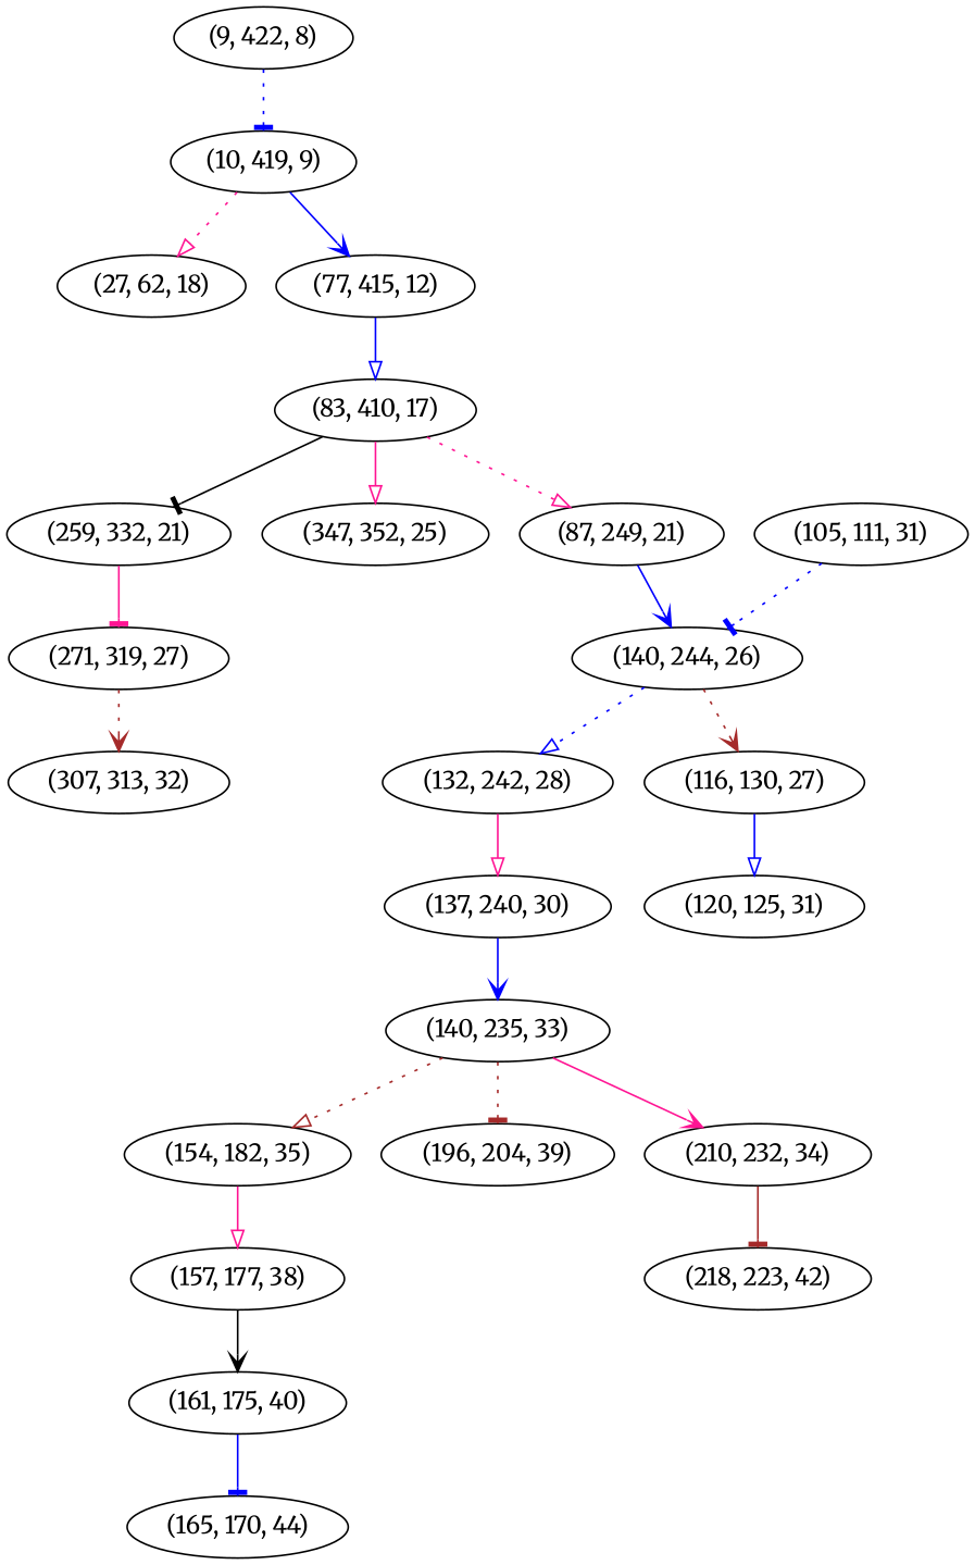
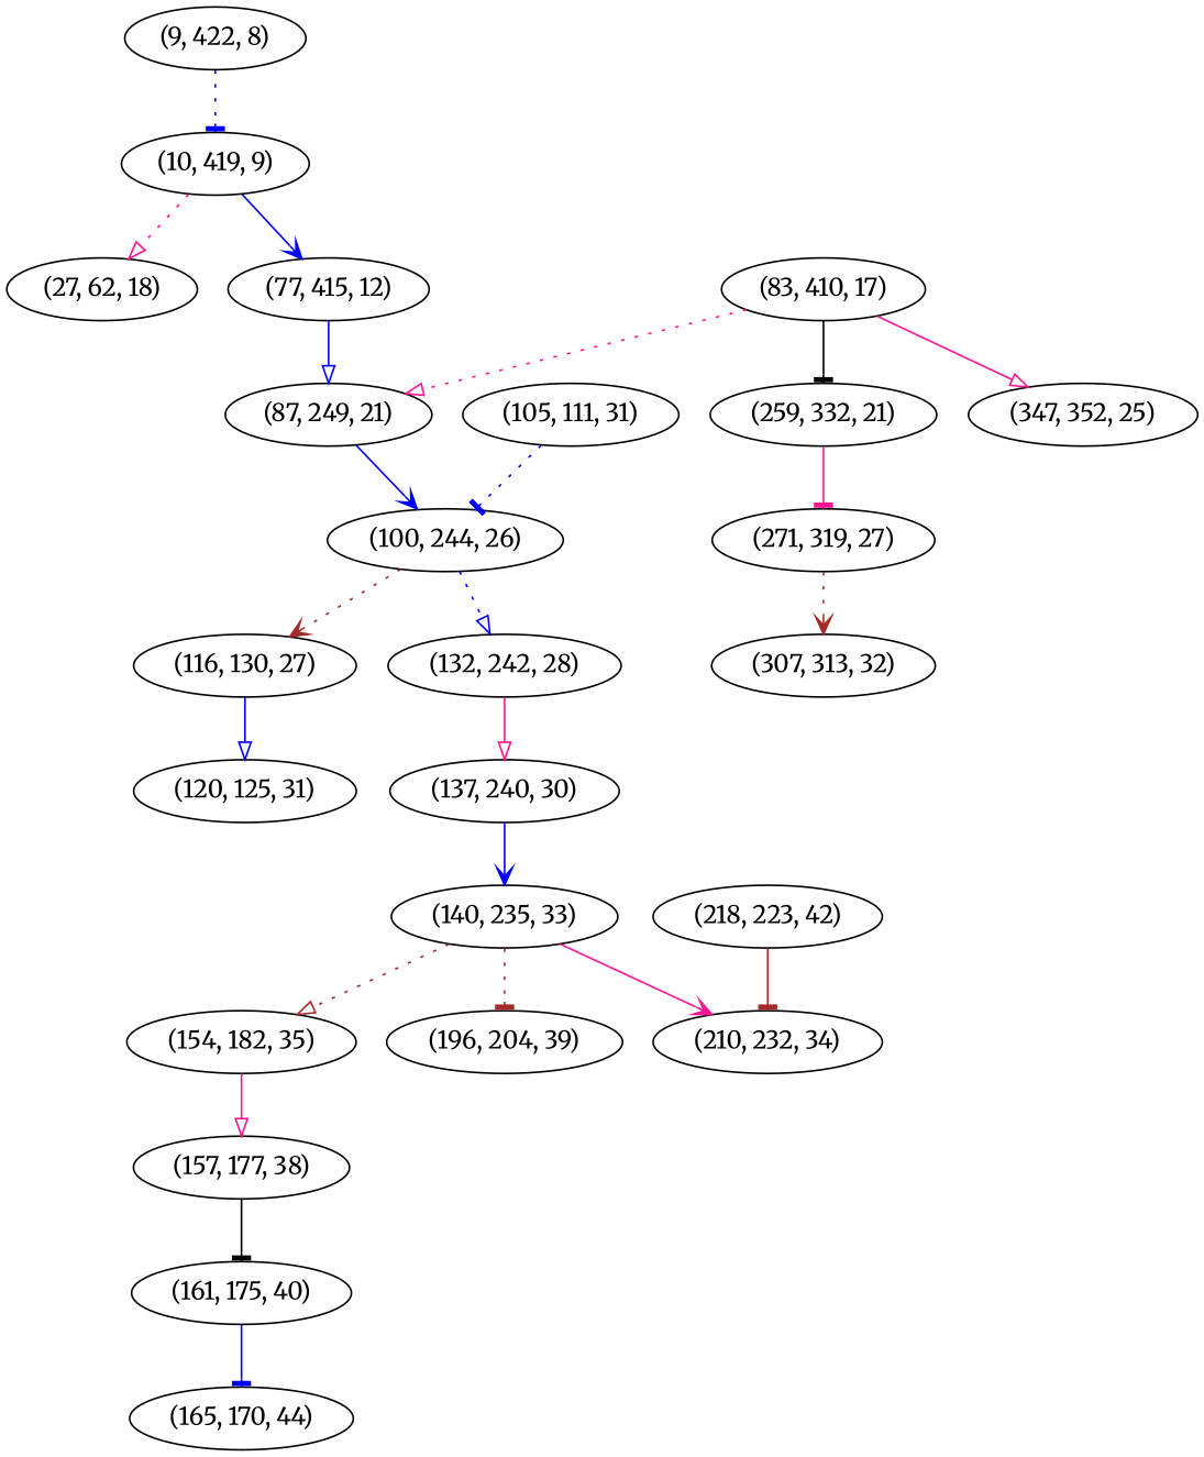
  digraph {
    fontname=Merriweather
    node [fontname=Merriweather]
    edge [arrowhead=onormal color=blue fontname=Merriweather style=solid]
    "(9, 422, 8)"
    "(10, 419, 9)"
    "(27, 62, 18)"
    "(77, 415, 12)"
    "(83, 410, 17)"
    "(87, 249, 21)"
    n7 [label="(259, 332, 21)"]
    "(347, 352, 25)"
-   "(100, 244, 26)" [label="(140, 244, 26)"]
+   "(100, 244, 26)"
    "(271, 319, 27)"
    "(116, 130, 27)"
    "(132, 242, 28)"
    "(105, 111, 31)"
    "(120, 125, 31)"
    "(137, 240, 30)"
    "(140, 235, 33)"
    "(154, 182, 35)"
    "(196, 204, 39)"
    "(210, 232, 34)"
    "(157, 177, 38)"
    "(218, 223, 42)"
    "(161, 175, 40)"
    "(165, 170, 44)"
    "(307, 313, 32)"
    "(9, 422, 8)" -> "(10, 419, 9)" [arrowhead=tee style=dotted]
    "(10, 419, 9)" -> "(27, 62, 18)" [color=deeppink style=dotted]
    "(10, 419, 9)" -> "(77, 415, 12)" [arrowhead=vee]
-   "(77, 415, 12)" -> "(83, 410, 17)"
+   "(77, 415, 12)" -> "(87, 249, 21)"
    "(83, 410, 17)" -> "(87, 249, 21)" [color=deeppink style=dotted]
    "(83, 410, 17)" -> n7 [arrowhead=tee color=black]
    "(83, 410, 17)" -> "(347, 352, 25)" [color=deeppink]
    "(87, 249, 21)" -> "(100, 244, 26)" [arrowhead=vee]
    n7 -> "(271, 319, 27)" [arrowhead=tee color=deeppink]
    "(100, 244, 26)" -> "(116, 130, 27)" [arrowhead=vee color=brown style=dotted]
    "(100, 244, 26)" -> "(132, 242, 28)" [style=dotted]
    "(271, 319, 27)" -> "(307, 313, 32)" [arrowhead=vee color=brown style=dotted]
    "(116, 130, 27)" -> "(120, 125, 31)"
    "(132, 242, 28)" -> "(137, 240, 30)" [color=deeppink]
    "(105, 111, 31)" -> "(100, 244, 26)" [arrowhead=tee style=dotted]
    "(137, 240, 30)" -> "(140, 235, 33)" [arrowhead=vee]
    "(140, 235, 33)" -> "(154, 182, 35)" [color=brown style=dotted]
    "(140, 235, 33)" -> "(196, 204, 39)" [arrowhead=tee color=brown style=dotted]
    "(140, 235, 33)" -> "(210, 232, 34)" [arrowhead=vee color=deeppink]
    "(154, 182, 35)" -> "(157, 177, 38)" [color=deeppink]
-   "(210, 232, 34)" -> "(218, 223, 42)" [arrowhead=tee color=brown]
-   "(157, 177, 38)" -> "(161, 175, 40)" [arrowhead=vee color=black]
+   "(218, 223, 42)" -> "(210, 232, 34)" [arrowhead=tee color=brown]
+   "(157, 177, 38)" -> "(161, 175, 40)" [arrowhead=tee color=black]
    "(161, 175, 40)" -> "(165, 170, 44)" [arrowhead=tee]
  }
